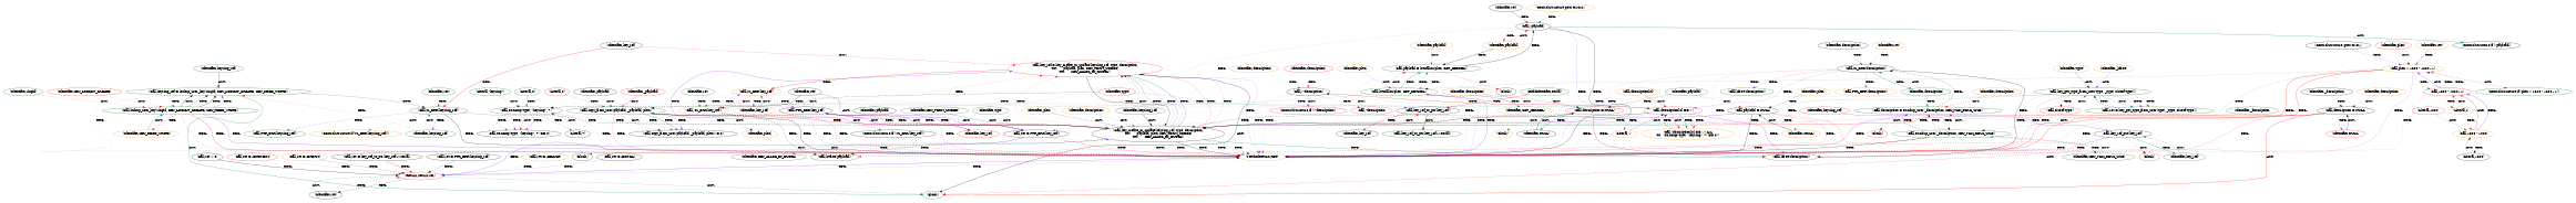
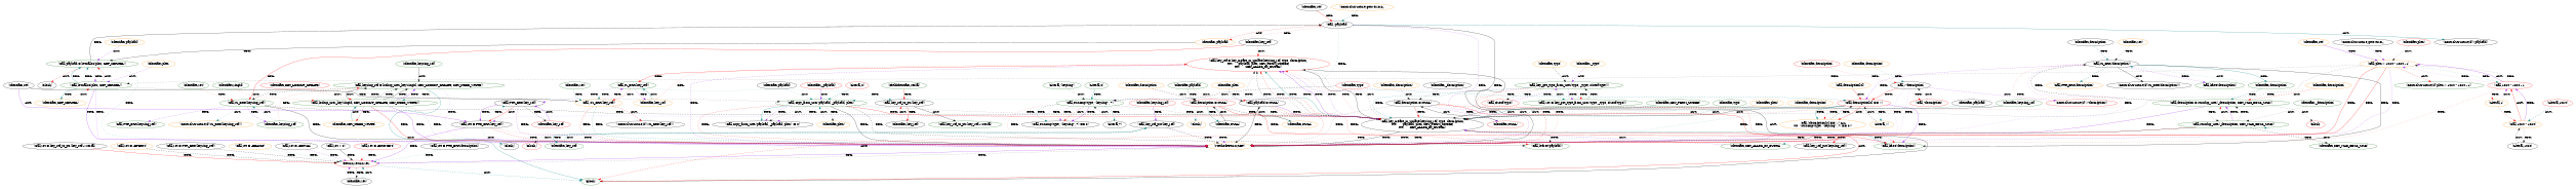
  digraph {
    node [color=black]
    edge [color=black style=dotted]
    n1 [color=red label="(Call,key_ref = key_create_or_update(keyring_ref, type, description,\n\t\t\t\t       payload, plen, KEY_PERM_UNDEF,\n\t\t\t\t       KEY_ALLOC_IN_QUOTA))"]
    n2 [label="(Call,key_create_or_update(keyring_ref, type, description,\n\t\t\t\t       payload, plen, KEY_PERM_UNDEF,\n\t\t\t\t       KEY_ALLOC_IN_QUOTA))"]
-   n3 [color=darkorange label="(Call,IS_ERR(key_ref))"]
+   n3 [color=darkgreen label="(Call,IS_ERR(key_ref))"]
    n4 [color=darkorange label="(MethodReturn,RET)"]
    n5 [color=darkgreen label="(Block,)"]
    n6 [color=darkgreen label="(Call,kfree(description))"]
    n7 [color=darkgreen label="(Identifier,KEY_ALLOC_IN_QUOTA)"]
    n8 [color=darkgreen label="(Call,kvfree(payload))"]
+   n9 [label="(Call,key_ref_put(keyring_ref))"]
    n10 [color=darkorange label="(Call,!IS_ERR(key_ref))"]
    n11 [label="(Call,key_ref_to_ptr(key_ref))"]
    n12 [label="(Call,PTR_ERR(key_ref))"]
    n13 [color=darkorange label="(Identifier,key_ref)"]
    n14 [color=red label="(Return,return ret;)"]
    n15 [color=darkgreen label="(Call,IS_ERR(keyring_ref))"]
    n16 [color=darkgreen label="(Call,PTR_ERR(keyring_ref))"]
    n17 [color=darkorange label="(ControlStructure,if (IS_ERR(keyring_ref)))"]
    n18 [color=darkgreen label="(Identifier,keyring_ref)"]
    n19 [color=darkgreen label="(Call,keyring_ref = lookup_user_key(ringid, KEY_LOOKUP_CREATE, KEY_NEED_WRITE))"]
    n20 [color=darkgreen label="(Call,lookup_user_key(ringid, KEY_LOOKUP_CREATE, KEY_NEED_WRITE))"]
    n21 [color=darkorange label="(Identifier,KEY_NEED_WRITE)"]
    n22 [color=darkgreen label="(Call,strncmp(type, \"keyring\", 7))"]
    n23 [label="(Literal,7)"]
    n24 [label="(Call,strncmp(type, \"keyring\", 7) == 0)"]
    n25 [color=darkgreen label="(Call,key_get_type_from_user(type, _type, sizeof(type)))"]
    n26 [color=red label="(Call,sizeof(type))"]
    n27 [color=darkgreen label="(Call,ret = key_get_type_from_user(type, _type, sizeof(type)))"]
    n28 [color=red label="(Call,description[0] == '.')"]
    n29 [color=darkorange label="(Call,(description[0] == '.') &&\n\t\t\t   (strncmp(type, \"keyring\", 7) == 0))"]
    n30 [color=darkorange label="(Literal,'.')"]
    n31 [label="(Call,!*description)"]
    n32 [color=red label="(Call,*description)"]
    n33 [color=red label="(ControlStructure,if (!*description))"]
    n34 [label="(Call,IS_ERR(description))"]
    n35 [color=darkorange label="(Call,PTR_ERR(description))"]
+   n36 [label="(ControlStructure,if (IS_ERR(description)))"]
    n37 [color=darkgreen label="(Call,kfree(description))"]
    n38 [color=darkgreen label="(Identifier,description)"]
    n39 [color=darkgreen label="(Call,description = strndup_user(_description, KEY_MAX_DESC_SIZE))"]
    n40 [color=darkgreen label="(Call,strndup_user(_description, KEY_MAX_DESC_SIZE))"]
    n41 [color=red label="(Block,)"]
    n42 [color=darkgreen label="(Identifier,KEY_MAX_DESC_SIZE)"]
    n43 [label="(Call,description = NULL)"]
    n44 [color=red label="(Identifier,NULL)"]
    n45 [color=red label="(Call,description = NULL)"]
    n46 [label="(Identifier,NULL)"]
    n47 [color=darkorange label="(Block,)"]
    n48 [label="(Call,payload = NULL)"]
    n49 [color=darkorange label="(Identifier,NULL)"]
    n50 [color=darkgreen label="(Call,copy_from_user(payload, _payload, plen))"]
    n51 [label="(Call,copy_from_user(payload, _payload, plen) != 0)"]
    n52 [color=darkorange label="(Identifier,plen)"]
    n53 [label="(Call,!payload)"]
    n54 [color=darkorange label="(Identifier,payload)"]
    n55 [label="(ControlStructure,if (!payload))"]
    n56 [color=darkgreen label="(Call,payload = kvmalloc(plen, GFP_KERNEL))"]
    n57 [color=darkgreen label="(Call,kvmalloc(plen, GFP_KERNEL))"]
    n58 [label="(Block,)"]
    n59 [color=darkorange label="(Identifier,GFP_KERNEL)"]
    n60 [color=darkorange label="(Call,plen > 1024 * 1024 - 1)"]
    n61 [color=red label="(Call,1024 * 1024 - 1)"]
    n62 [color=darkgreen label="(ControlStructure,if (plen > 1024 * 1024 - 1))"]
    n63 [color=darkorange label="(Literal,1)"]
    n64 [color=darkorange label="(Call,1024 * 1024)"]
    n65 [label="(Literal,1024)"]
    n66 [label="(ControlStructure,if (!IS_ERR(key_ref)))"]
    n67 [color=darkgreen label="(Call,key_ref_to_ptr(key_ref)->serial)"]
    n68 [label="(Identifier,key_ref)"]
    n69 [label="(Call,ret = PTR_ERR(key_ref))"]
    n70 [color=red label="(Identifier,key_ref)"]
    n71 [label="(Call,key_ref_put(key_ref))"]
    n72 [color=red label="(Block,)"]
    n73 [color=darkgreen label="(Identifier,key_ref)"]
    n74 [label="(Block,)"]
    n75 [label="(Identifier,ret)"]
    n76 [color=darkorange label="(Identifier,plen)"]
    n77 [color=darkgreen label="(Literal,0)"]
    n78 [color=darkorange label="(Identifier,ret)"]
    n79 [label="(Call,ret = -EINVAL)"]
    n80 [label="(ControlStructure,goto error;)"]
    n81 [label="(Identifier,ret)"]
    n82 [color=darkorange label="(Identifier,description)"]
    n83 [color=darkorange label="(Identifier,description)"]
-   n84 [color=darkorange label="(Identifier,_kfree)"]
+   n84 [color=darkorange label="(Identifier,_type)"]
    n85 [color=darkgreen label="(Identifier,KEY_PERM_UNDEF)"]
    n86 [color=red label="(Identifier,plen)"]
    n87 [color=darkgreen label="(Literal,\"keyring\")"]
    n88 [label="(Identifier,_description)"]
    n89 [color=darkorange label="(Call,description[0])"]
    n90 [label="(Identifier,payload)"]
    n91 [color=darkgreen label="(Identifier,ret)"]
    n92 [label="(Call,ret < 0)"]
    n93 [label="(Identifier,ret)"]
    n94 [color=darkorange label="(Identifier,ret)"]
    n95 [label="(Identifier,key_ref)"]
    n96 [color=red label="(Identifier,_payload)"]
    n97 [color=darkgreen label="(Identifier,type)"]
    n98 [color=red label="(Literal,1024)"]
    n99 [color=darkorange label="(Call,ret = -EFAULT)"]
    n100 [color=red label="(Identifier,keyring_ref)"]
    n101 [label="(Identifier,description)"]
    n102 [color=darkgreen label="(Identifier,_description)"]
    n103 [color=darkorange label="(Identifier,plen)"]
    n104 [color=darkgreen label="(Identifier,keyring_ref)"]
    n105 [color=red label="(Literal,0)"]
    n106 [color=darkorange label="(Identifier,payload)"]
    n107 [color=red label="(Call,ret = -ENOMEM)"]
    n108 [color=darkorange label="(Identifier,description)"]
    n109 [color=red label="(Identifier,description)"]
    n110 [label="(Identifier,payload)"]
    n111 [color=red label="(Identifier,type)"]
    n112 [color=darkgreen label="(Identifier,keyring_ref)"]
    n113 [color=darkgreen label="(Identifier,ringid)"]
    n114 [color=red label="(Identifier,KEY_LOOKUP_CREATE)"]
    n115 [color=darkgreen label="(Identifier,payload)"]
    n116 [color=darkorange label="(Identifier,type)"]
    n117 [color=darkorange label="(Identifier,plen)"]
    n118 [color=darkorange label="(ControlStructure,goto error2;)"]
+   n119 [label="(Call,ret = PTR_ERR(description))"]
    n120 [color=darkorange label="(Identifier,description)"]
    n121 [color=darkgreen label="(FieldIdentifier,serial)"]
    n122 [color=darkorange label="(Identifier,description)"]
    n123 [label="(Call,ret = key_ref_to_ptr(key_ref)->serial)"]
    n124 [color=darkorange label="(Call,ret = -EPERM)"]
    n125 [color=darkgreen label="(Identifier,ret)"]
    n126 [label="(Call,ret = PTR_ERR(keyring_ref))"]
    n1 -> n2 [label="CFG: " style=solid]
    n1 -> n3 [color=red label="DDG: " style=solid]
    n1 -> n4 [color=purple label="DDG: " style=dashed]
    n1 -> n5 [label="AST: " style=solid]
    n2 -> n1 [label="AST: "]
    n2 -> n1 [label="DDG: "]
    n2 -> n1 [label="DDG: " style=dashed]
    n2 -> n1 [color=red label="DDG: " style=dashed]
    n2 -> n1 [color=purple label="DDG: " style=solid]
    n2 -> n1 [color=purple label="DDG: " style=dashed]
    n2 -> n1 [color=teal label="DDG: " style=solid]
    n2 -> n1 [color=red label="DDG: "]
    n2 -> n4 [color=red label="DDG: "]
    n2 -> n4 [label="DDG: " style=solid]
    n2 -> n4 [color=teal label="DDG: "]
    n2 -> n4 [label="DDG: "]
    n2 -> n6 [color=teal label="DDG: " style=solid]
    n2 -> n7 [color=teal label="CFG: "]
    n2 -> n8 [label="DDG: " style=dashed]
+   n2 -> n9 [color=red label="DDG: " style=solid]
    n3 -> n10 [color=red label="AST: " style=dashed]
    n3 -> n10 [color=teal label="DDG: "]
    n3 -> n11 [color=teal label="DDG: "]
    n3 -> n12 [color=purple label="DDG: "]
    n3 -> n13 [color=purple label="CFG: " style=dashed]
    n4 -> n14 [color=purple label="CFG: " style=solid]
    n7 -> n2 [color=purple label="AST: " style=dashed]
    n10 -> n3 [color=purple label="CFG: "]
    n10 -> n4 [color=teal label="DDG: " style=dashed]
    n10 -> n4 [color=red label="DDG: " style=dashed]
    n10 -> n66 [color=red label="AST: " style=dashed]
    n11 -> n67 [label="AST: " style=solid]
    n11 -> n68 [color=red label="CFG: " style=solid]
    n12 -> n4 [color=purple label="DDG: " style=dashed]
    n12 -> n69 [color=red label="AST: " style=solid]
    n12 -> n69 [color=purple label="DDG: " style=solid]
    n12 -> n70 [label="CFG: " style=dashed]
    n13 -> n1 [color=red label="CFG: "]
    n13 -> n3 [color=teal label="AST: " style=solid]
    n14 -> n4 [label="DDG: "]
    n14 -> n5 [color=teal label="AST: " style=dashed]
    n14 -> n75 [label="CFG: " style=dashed]
    n15 -> n2 [label="DDG: " style=dashed]
    n15 -> n4 [label="DDG: " style=solid]
    n15 -> n16 [color=purple label="DDG: " style=dashed]
    n15 -> n17 [color=teal label="AST: "]
    n15 -> n18 [color=purple label="CFG: " style=dashed]
    n18 -> n15 [color=teal label="AST: "]
    n18 -> n19 [color=red label="CFG: "]
    n19 -> n4 [color=purple label="DDG: "]
    n19 -> n5 [color=teal label="AST: " style=solid]
    n19 -> n15 [label="DDG: " style=dashed]
    n19 -> n20 [color=teal label="CFG: "]
    n20 -> n4 [label="DDG: "]
    n20 -> n4 [color=red label="DDG: " style=solid]
    n20 -> n4 [color=purple label="DDG: " style=solid]
    n20 -> n19 [label="AST: " style=solid]
    n20 -> n19 [label="DDG: " style=dashed]
    n20 -> n19 [label="DDG: " style=solid]
    n20 -> n19 [color=purple label="DDG: " style=solid]
    n20 -> n21 [color=red label="CFG: " style=dashed]
    n21 -> n20 [color=teal label="AST: " style=solid]
    n22 -> n2 [label="DDG: "]
    n22 -> n4 [color=red label="DDG: "]
    n22 -> n23 [color=teal label="CFG: " style=dashed]
    n22 -> n24 [color=red label="AST: " style=dashed]
    n22 -> n24 [color=purple label="DDG: " style=solid]
    n22 -> n24 [color=teal label="DDG: " style=dashed]
    n22 -> n24 [color=purple label="DDG: "]
    n23 -> n22 [label="AST: "]
    n25 -> n2 [color=teal label="DDG: " style=dashed]
    n25 -> n4 [color=red label="DDG: "]
    n25 -> n4 [color=red label="DDG: " style=dashed]
    n25 -> n22 [color=purple label="DDG: "]
    n25 -> n26 [label="CFG: "]
    n25 -> n27 [color=teal label="AST: " style=dashed]
    n25 -> n27 [color=purple label="DDG: " style=dashed]
    n25 -> n27 [color=red label="DDG: "]
-   n26 -> n25 [color=purple label="AST: " style=dashed]
+   n26 -> n25 [color=purple label="DDG: " style=dashed]
    n27 -> n25 [label="CFG: " style=dashed]
    n28 -> n2 [label="DDG: " style=solid]
    n28 -> n4 [color=teal label="DDG: "]
    n28 -> n6 [color=purple label="DDG: " style=solid]
    n28 -> n29 [color=red label="AST: " style=solid]
    n28 -> n29 [color=teal label="DDG: " style=solid]
    n28 -> n29 [color=red label="DDG: "]
    n28 -> n30 [color=teal label="CFG: "]
    n29 -> n28 [label="CFG: " style=dashed]
    n30 -> n28 [label="AST: " style=dashed]
    n31 -> n4 [color=purple label="DDG: "]
    n31 -> n4 [color=purple label="DDG: "]
    n31 -> n28 [color=red label="DDG: " style=solid]
    n31 -> n32 [color=red label="CFG: "]
    n31 -> n33 [color=purple label="AST: " style=dashed]
    n32 -> n31 [label="AST: "]
    n34 -> n2 [color=red label="DDG: "]
    n34 -> n4 [color=purple label="DDG: "]
    n34 -> n6 [label="DDG: " style=solid]
    n34 -> n28 [color=purple label="DDG: " style=dashed]
    n34 -> n35 [color=teal label="DDG: " style=dashed]
+   n34 -> n36 [label="AST: " style=solid]
    n34 -> n37 [color=purple label="DDG: " style=dashed]
    n34 -> n38 [color=teal label="CFG: " style=solid]
    n38 -> n34 [color=teal label="AST: "]
    n38 -> n39 [color=teal label="CFG: " style=dashed]
    n39 -> n4 [color=purple label="DDG: " style=solid]
    n39 -> n34 [label="DDG: " style=dashed]
    n39 -> n40 [label="CFG: "]
    n39 -> n41 [label="AST: "]
    n40 -> n4 [label="DDG: " style=solid]
    n40 -> n4 [color=red label="DDG: " style=dashed]
    n40 -> n39 [color=red label="AST: "]
    n40 -> n39 [color=purple label="DDG: " style=solid]
    n40 -> n39 [label="DDG: "]
    n40 -> n42 [label="CFG: " style=dashed]
    n42 -> n40 [color=teal label="AST: "]
    n43 -> n2 [color=red label="DDG: " style=solid]
    n43 -> n4 [label="DDG: "]
    n43 -> n5 [color=red label="AST: " style=solid]
    n43 -> n6 [color=red label="DDG: " style=dashed]
    n43 -> n44 [color=purple label="CFG: " style=dashed]
    n44 -> n43 [label="AST: " style=solid]
    n45 -> n2 [label="DDG: " style=dashed]
    n45 -> n6 [color=red label="DDG: " style=solid]
    n45 -> n46 [color=teal label="CFG: " style=solid]
    n45 -> n47 [color=teal label="AST: "]
    n46 -> n45 [label="AST: " style=solid]
    n48 -> n2 [color=purple label="DDG: " style=solid]
    n48 -> n4 [label="DDG: " style=solid]
    n48 -> n5 [color=red label="AST: " style=dashed]
    n48 -> n8 [color=red label="DDG: " style=dashed]
    n48 -> n49 [color=teal label="CFG: "]
    n49 -> n48 [label="AST: " style=solid]
    n50 -> n2 [label="DDG: "]
    n50 -> n2 [color=red label="DDG: " style=solid]
    n50 -> n4 [label="DDG: " style=solid]
    n50 -> n4 [color=red label="DDG: " style=dashed]
    n50 -> n8 [label="DDG: " style=dashed]
    n50 -> n51 [label="AST: "]
    n50 -> n51 [color=purple label="DDG: "]
    n50 -> n51 [color=teal label="DDG: " style=solid]
    n50 -> n51 [color=purple label="DDG: " style=dashed]
    n50 -> n52 [label="CFG: "]
    n52 -> n50 [color=teal label="AST: "]
    n53 -> n4 [color=purple label="DDG: " style=dashed]
    n53 -> n4 [label="DDG: " style=solid]
    n53 -> n50 [color=teal label="DDG: "]
    n53 -> n54 [color=red label="CFG: "]
    n53 -> n55 [color=teal label="AST: " style=solid]
    n54 -> n53 [color=red label="AST: " style=dashed]
    n54 -> n56 [label="CFG: " style=solid]
    n56 -> n4 [color=teal label="DDG: "]
    n56 -> n53 [label="DDG: " style=solid]
    n56 -> n57 [color=purple label="CFG: "]
    n56 -> n58 [color=red label="AST: " style=dashed]
    n57 -> n4 [color=purple label="DDG: " style=dashed]
    n57 -> n4 [color=purple label="DDG: " style=solid]
    n57 -> n50 [label="DDG: "]
    n57 -> n56 [color=red label="AST: " style=dashed]
    n57 -> n56 [color=teal label="DDG: " style=solid]
    n57 -> n56 [color=teal label="DDG: "]
    n57 -> n59 [color=teal label="CFG: " style=solid]
    n59 -> n57 [color=red label="AST: "]
    n60 -> n2 [label="DDG: "]
    n60 -> n4 [color=red label="DDG: " style=solid]
    n60 -> n4 [color=red label="DDG: " style=solid]
    n60 -> n4 [color=purple label="DDG: " style=dashed]
    n60 -> n57 [label="DDG: "]
    n60 -> n61 [color=teal label="CFG: "]
    n60 -> n62 [color=red label="AST: " style=dashed]
    n61 -> n4 [color=red label="DDG: "]
    n61 -> n60 [color=purple label="AST: " style=solid]
    n61 -> n60 [label="DDG: "]
    n61 -> n60 [color=purple label="DDG: "]
    n61 -> n63 [color=red label="CFG: "]
    n63 -> n61 [color=purple label="AST: "]
    n63 -> n64 [color=red label="CFG: " style=dashed]
    n64 -> n61 [color=red label="AST: " style=solid]
    n64 -> n61 [color=purple label="DDG: " style=solid]
    n64 -> n65 [label="CFG: "]
    n65 -> n64 [label="AST: " style=dashed]
    n68 -> n11 [color=red label="AST: "]
    n69 -> n4 [color=red label="DDG: "]
    n69 -> n4 [color=red label="DDG: " style=dashed]
    n69 -> n12 [color=teal label="CFG: "]
    n69 -> n14 [color=purple label="DDG: " style=solid]
    n69 -> n74 [color=teal label="AST: "]
    n70 -> n12 [color=purple label="AST: " style=solid]
    n71 -> n4 [label="DDG: " style=dashed]
    n71 -> n4 [color=purple label="DDG: "]
    n71 -> n72 [label="AST: "]
    n71 -> n73 [color=teal label="CFG: " style=solid]
    n73 -> n71 [color=teal label="AST: " style=dashed]
    n75 -> n14 [color=teal label="AST: " style=dashed]
    n75 -> n14 [color=purple label="DDG: "]
    n76 -> n48 [label="CFG: " style=dashed]
    n77 -> n22 [color=teal label="CFG: " style=solid]
    n78 -> n34 [label="CFG: "]
    n79 -> n14 [color=purple label="DDG: " style=dashed]
    n80 -> n60 [color=purple label="CFG: " style=dashed]
    n81 -> n10 [label="CFG: " style=solid]
    n81 -> n69 [color=purple label="AST: " style=solid]
    n82 -> n39 [color=red label="AST: " style=dashed]
    n83 -> n45 [label="AST: " style=dashed]
    n84 -> n25 [color=purple label="AST: " style=dashed]
    n85 -> n2 [color=teal label="AST: " style=solid]
    n86 -> n60 [label="AST: "]
    n87 -> n22 [label="AST: "]
    n88 -> n43 [label="CFG: "]
    n89 -> n28 [color=red label="AST: " style=solid]
    n90 -> n50 [color=teal label="AST: "]
    n91 -> n10 [color=teal label="CFG: " style=dashed]
    n92 -> n14 [label="DDG: " style=solid]
    n93 -> n53 [color=red label="CFG: " style=solid]
    n94 -> n60 [color=purple label="CFG: " style=solid]
    n95 -> n1 [color=red label="AST: " style=dashed]
    n95 -> n15 [color=red label="CFG: " style=solid]
    n96 -> n50 [color=purple label="AST: " style=solid]
    n97 -> n2 [color=red label="AST: "]
    n98 -> n64 [color=teal label="AST: " style=dashed]
    n99 -> n14 [color=teal label="DDG: "]
    n100 -> n69 [color=purple label="CFG: "]
    n100 -> n71 [color=purple label="CFG: " style=solid]
    n101 -> n34 [color=teal label="CFG: " style=dashed]
    n102 -> n40 [label="AST: "]
    n103 -> n2 [label="AST: " style=dashed]
    n104 -> n19 [label="AST: " style=solid]
    n105 -> n50 [color=teal label="CFG: " style=dashed]
    n106 -> n56 [color=purple label="AST: " style=dashed]
    n107 -> n14 [color=red label="DDG: "]
    n108 -> n2 [color=teal label="AST: "]
    n109 -> n31 [color=red label="CFG: "]
    n110 -> n2 [color=teal label="AST: " style=dashed]
    n111 -> n22 [label="AST: " style=dashed]
    n111 -> n28 [color=teal label="CFG: " style=dashed]
    n112 -> n2 [label="AST: " style=solid]
    n113 -> n20 [color=red label="AST: "]
    n114 -> n20 [color=red label="AST: "]
    n115 -> n45 [label="CFG: " style=dashed]
    n115 -> n48 [color=red label="AST: "]
    n116 -> n25 [label="AST: " style=dashed]
    n117 -> n57 [color=purple label="AST: " style=dashed]
    n118 -> n53 [color=teal label="CFG: " style=dashed]
+   n119 -> n14 [color=teal label="DDG: "]
    n120 -> n31 [color=teal label="CFG: "]
    n121 -> n11 [color=red label="CFG: " style=solid]
    n122 -> n43 [label="AST: "]
    n123 -> n14 [color=red label="DDG: " style=solid]
    n124 -> n14 [label="DDG: " style=dashed]
    n125 -> n15 [color=red label="CFG: "]
    n126 -> n14 [label="DDG: " style=dashed]
  }
